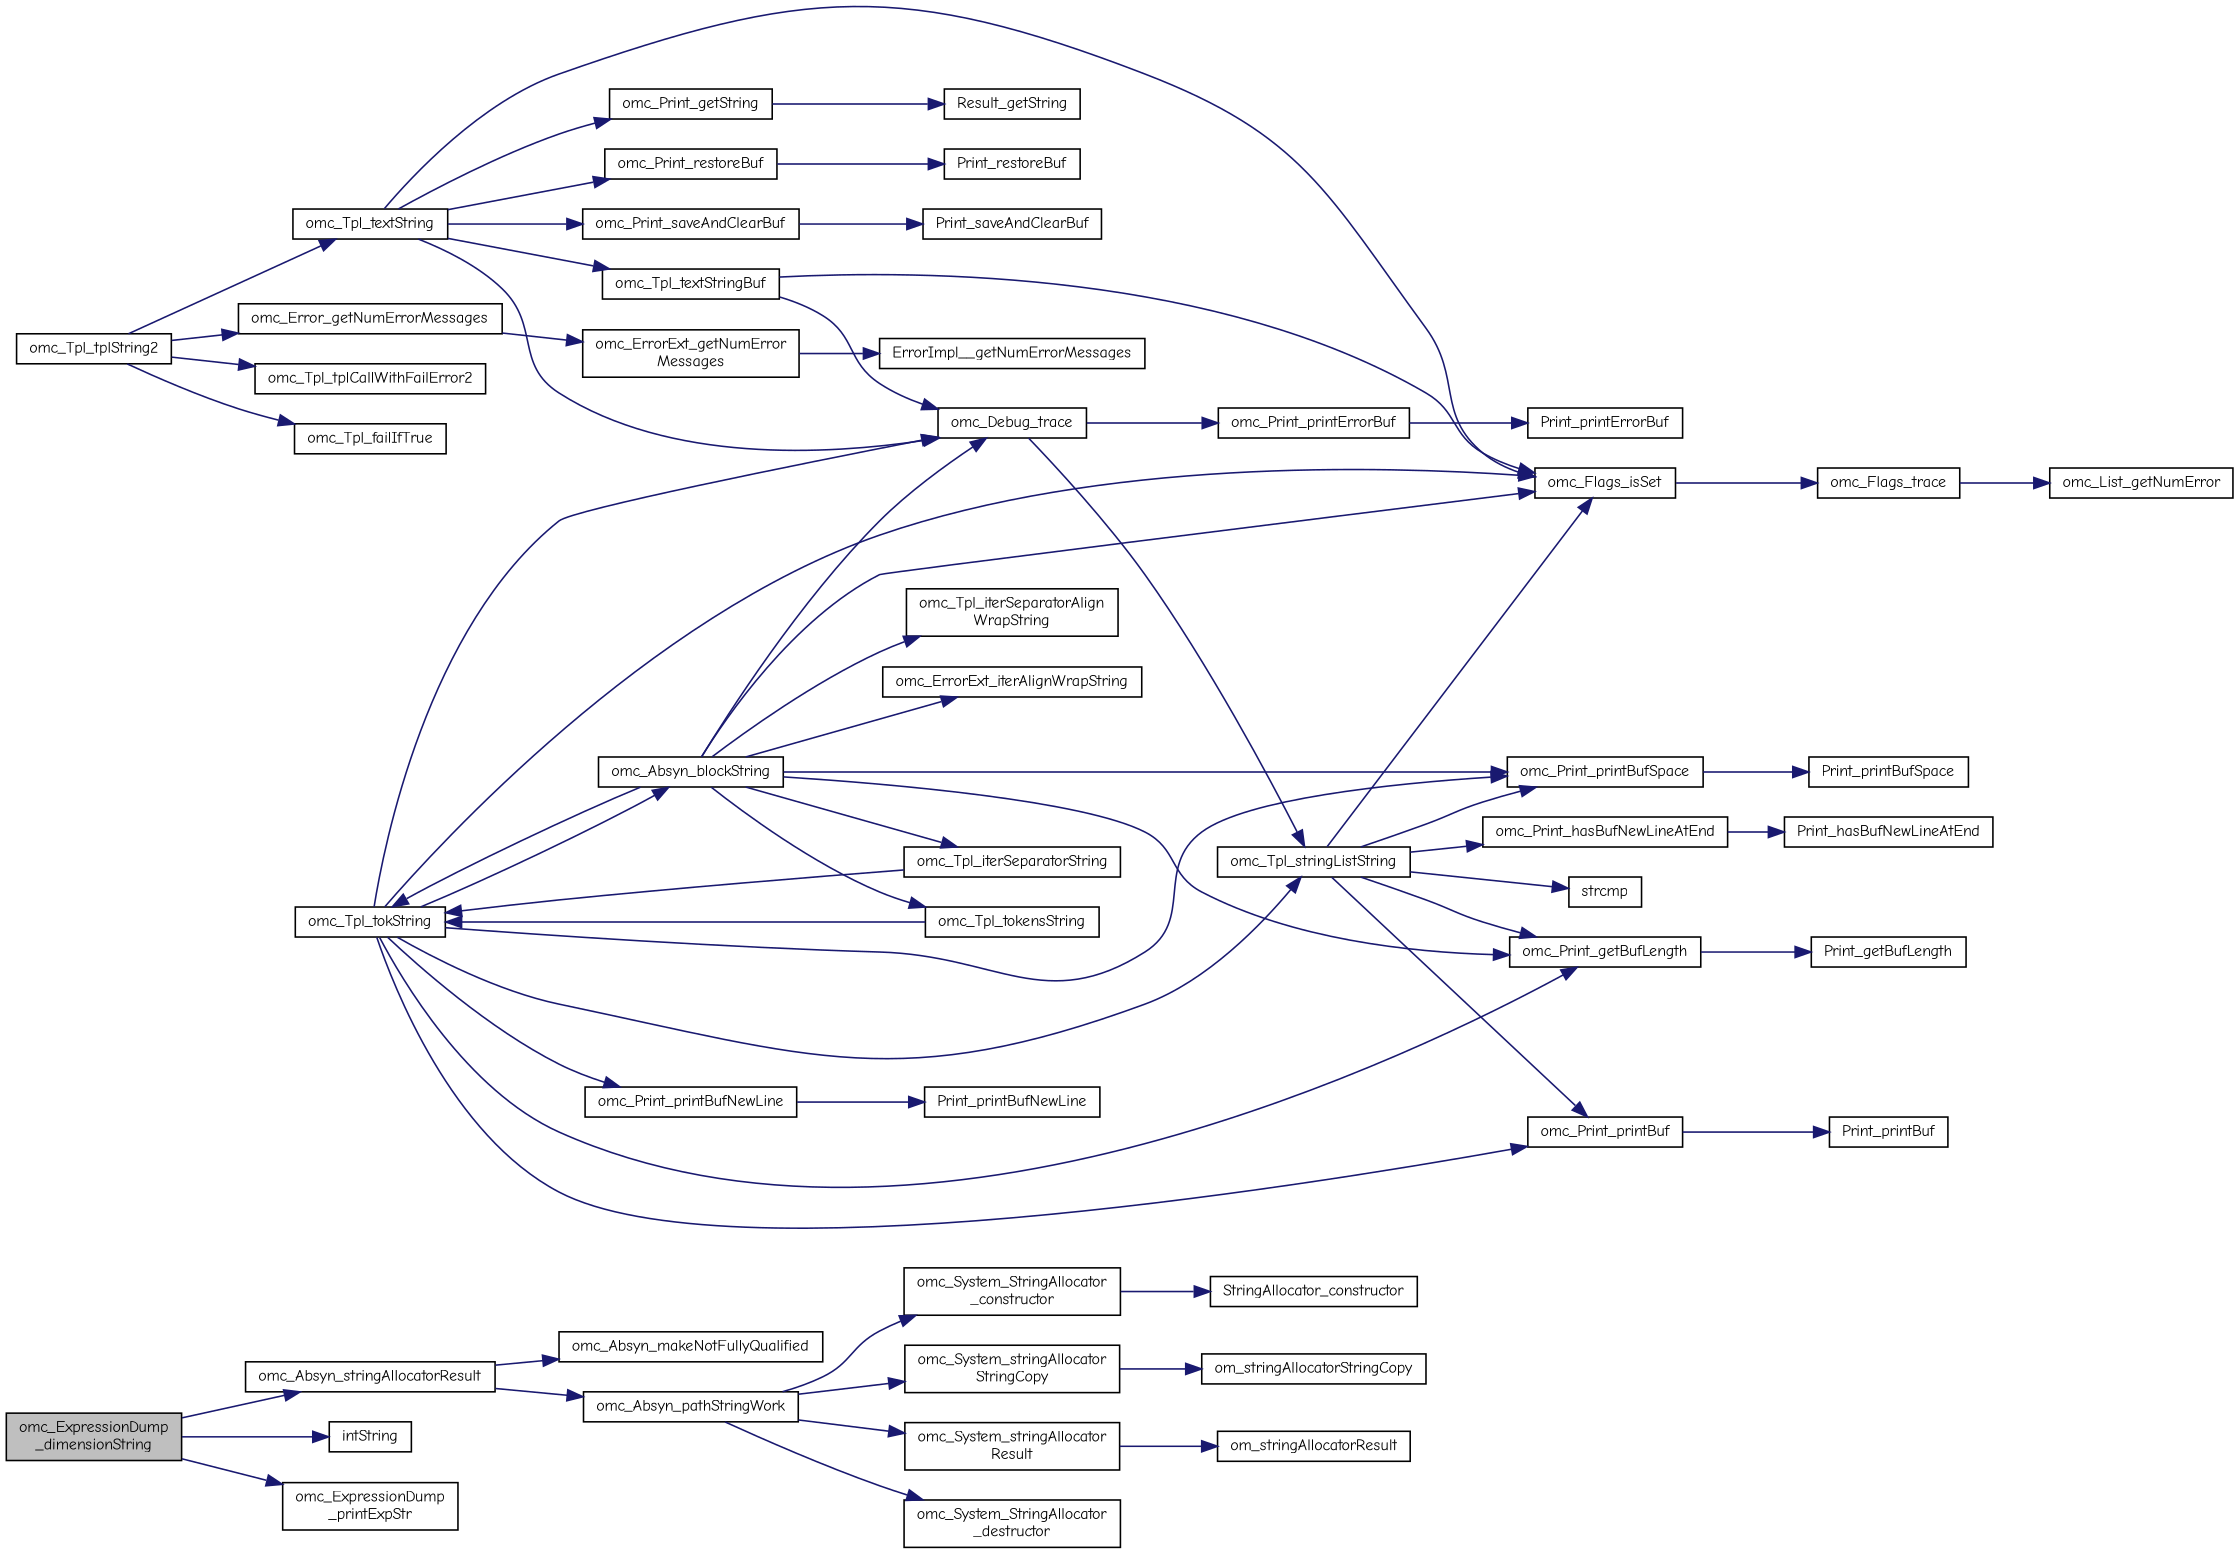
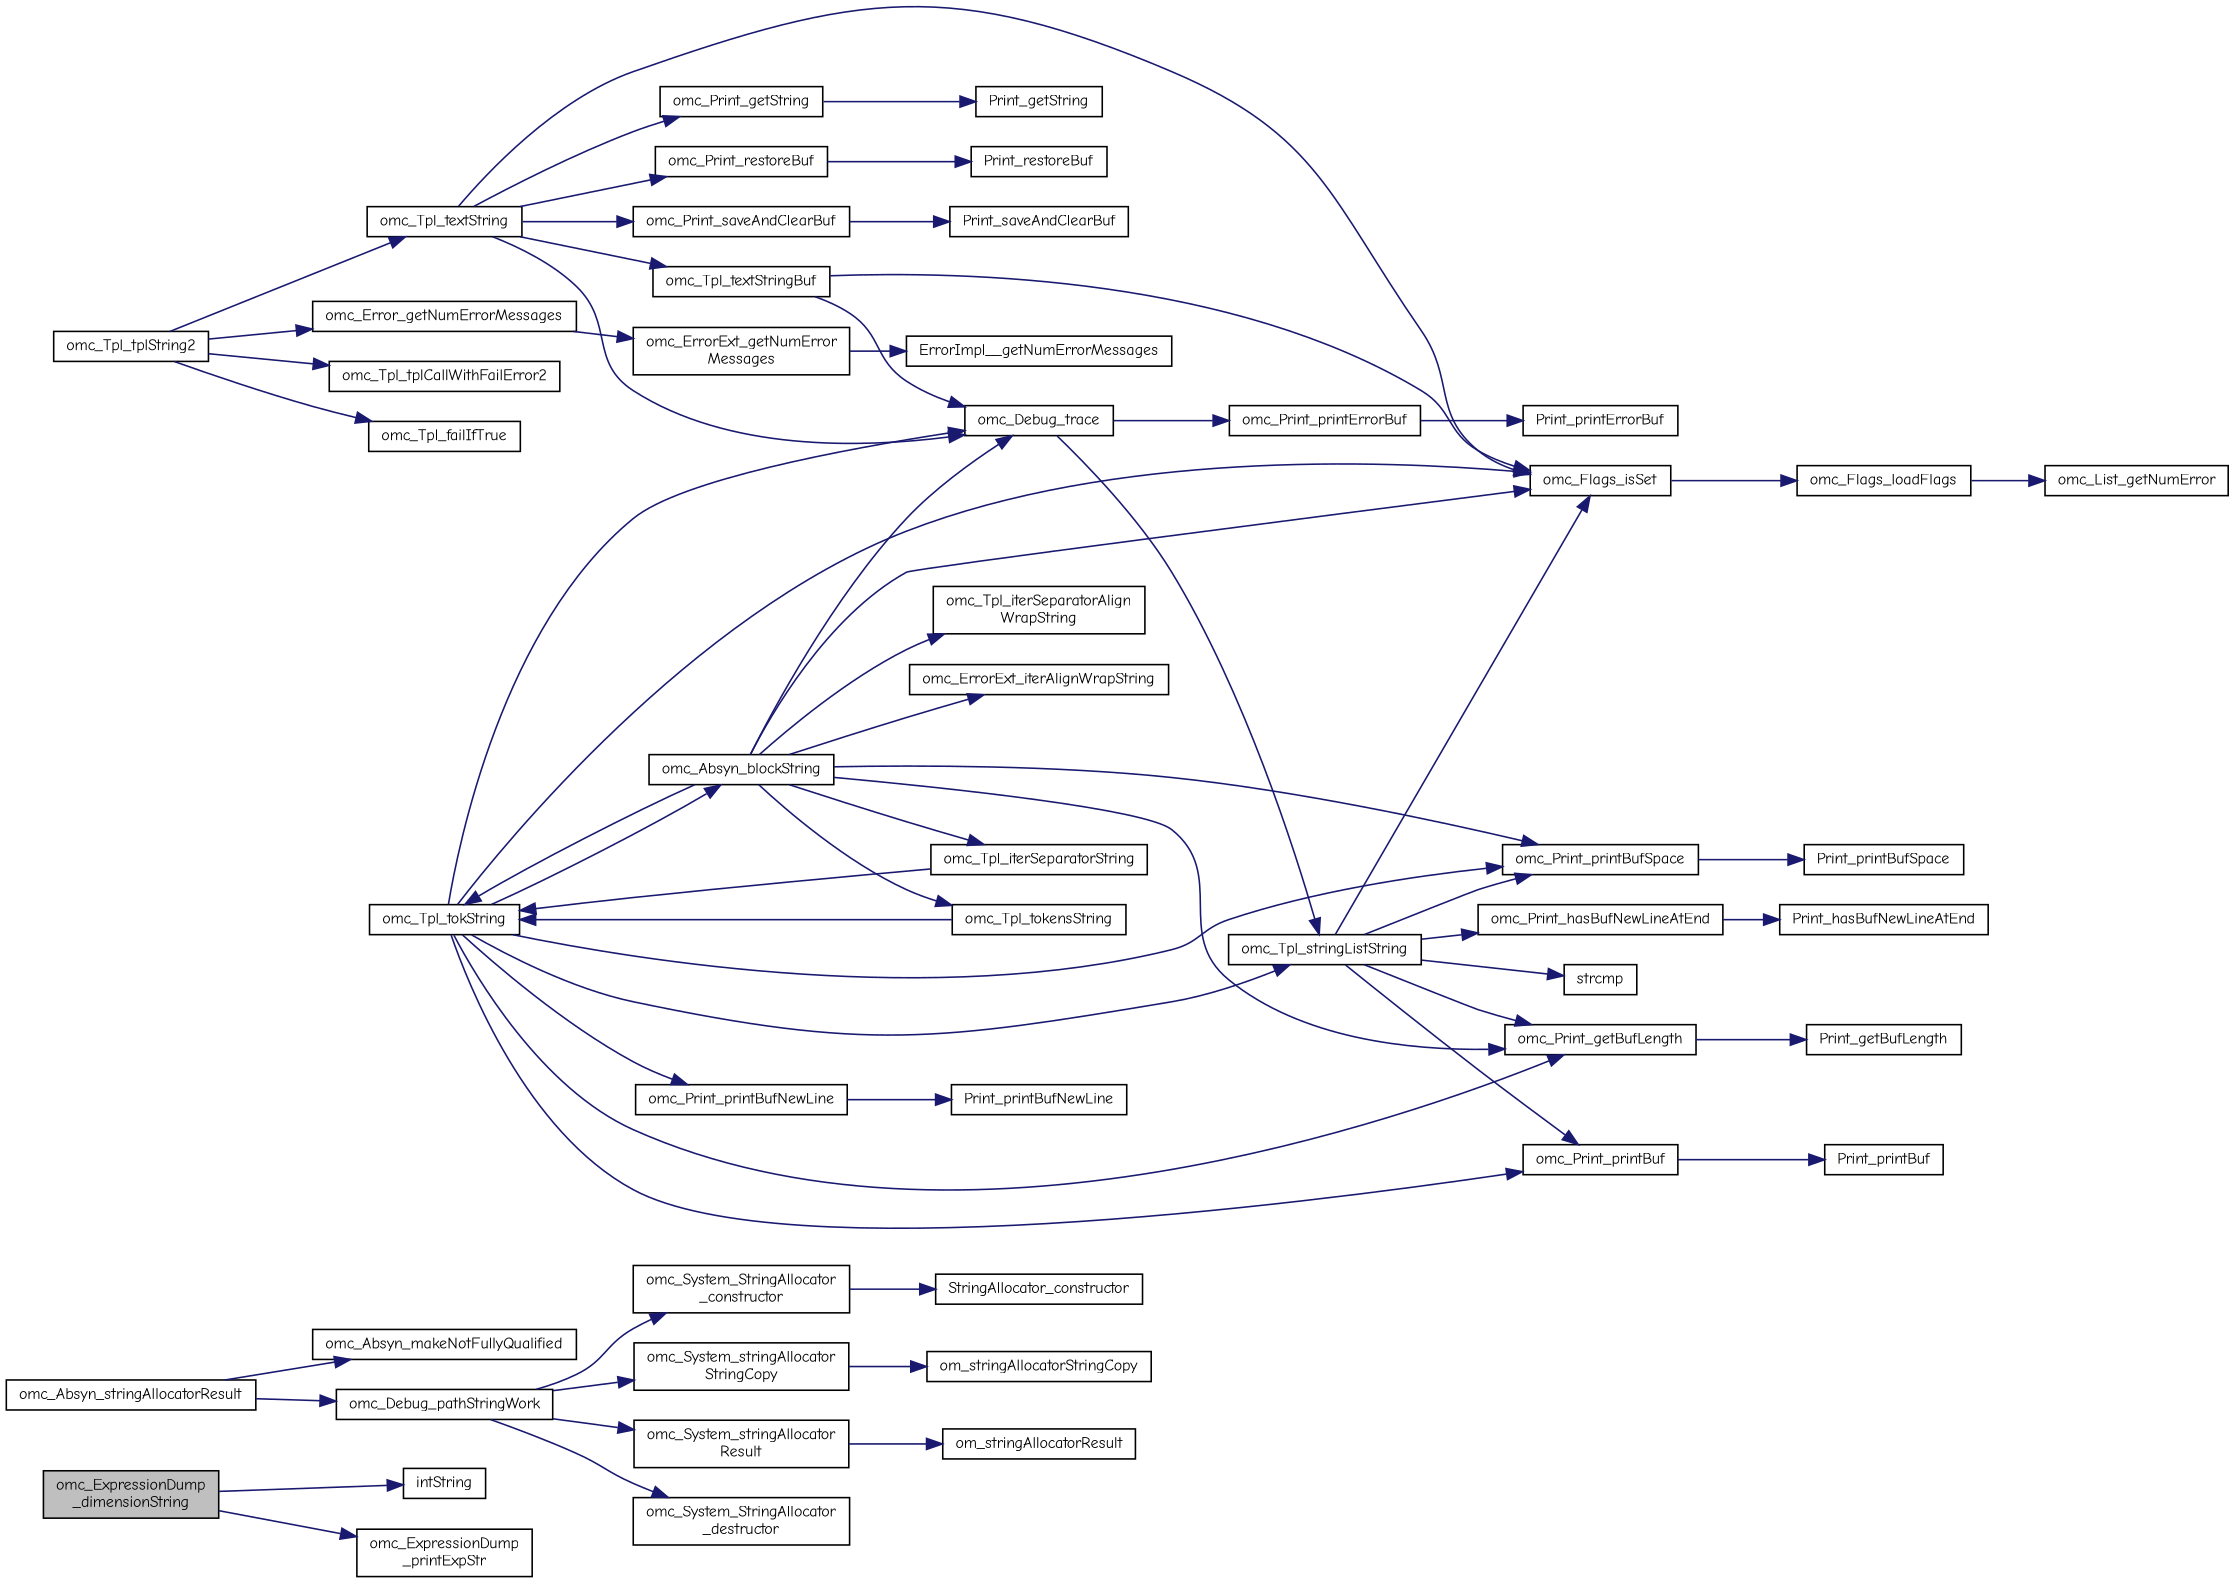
  digraph {
    fontname="Comic Neue"
    rankdir=LR
    node [color=black fillcolor=white fontname="Comic Neue" fontsize=10 shape=record style=filled]
    edge [color=midnightblue fontname="Comic Neue" fontsize=10 labelfontname=Helvetica labelfontsize=10 style=solid]
    n1 [fillcolor=grey75 fontcolor=black height=0.2 label="omc_ExpressionDump\l_dimensionString" width=0.4]
    n2 [height=0.2 label=omc_Absyn_stringAllocatorResult width=0.4]
    n3 [height=0.2 label=intString width=0.4]
    n4 [height=0.2 label="omc_ExpressionDump\l_printExpStr" width=0.4]
    n5 [height=0.2 label=omc_Absyn_makeNotFullyQualified width=0.4]
-   n6 [height=0.2 label=omc_Absyn_pathStringWork width=0.4]
+   n6 [height=0.2 label=omc_Debug_pathStringWork width=0.4]
    n7 [height=0.2 label="omc_System_StringAllocator\l_constructor" width=0.4]
    n8 [height=0.2 label="omc_System_stringAllocator\lStringCopy" width=0.4]
    n9 [height=0.2 label="omc_System_stringAllocator\lResult" width=0.4]
    n10 [height=0.2 label="omc_System_StringAllocator\l_destructor" width=0.4]
    n11 [height=0.2 label=StringAllocator_constructor width=0.4]
    n12 [height=0.2 label=om_stringAllocatorStringCopy width=0.4]
    n13 [height=0.2 label=om_stringAllocatorResult width=0.4]
    n14 [height=0.2 label=omc_Tpl_tplString2 width=0.4]
    n15 [height=0.2 label=omc_Error_getNumErrorMessages width=0.4]
    n16 [height=0.2 label=omc_Tpl_tplCallWithFailError2 width=0.4]
    n17 [height=0.2 label=omc_Tpl_failIfTrue width=0.4]
    n18 [height=0.2 label=omc_Tpl_textString width=0.4]
    n19 [height=0.2 label="omc_ErrorExt_getNumError\lMessages" width=0.4]
    n20 [height=0.2 label=omc_Print_saveAndClearBuf width=0.4]
    n21 [height=0.2 label=omc_Tpl_textStringBuf width=0.4]
    n22 [height=0.2 label=omc_Flags_isSet width=0.4]
    n23 [height=0.2 label=omc_Debug_trace width=0.4]
    n24 [height=0.2 label=omc_Print_getString width=0.4]
    n25 [height=0.2 label=omc_Print_restoreBuf width=0.4]
    n26 [height=0.2 label=ErrorImpl__getNumErrorMessages width=0.4]
    n27 [height=0.2 label=Print_saveAndClearBuf width=0.4]
-   n28 [height=0.2 label=omc_Flags_trace width=0.4]
+   n28 [height=0.2 label=omc_Flags_loadFlags width=0.4]
    n29 [height=0.2 label=omc_Tpl_stringListString width=0.4]
    n30 [height=0.2 label=omc_Print_printErrorBuf width=0.4]
-   n31 [height=0.2 label=Result_getString width=0.4]
+   n31 [height=0.2 label=Print_getString width=0.4]
    n32 [height=0.2 label=Print_restoreBuf width=0.4]
    n33 [height=0.2 label=omc_Tpl_tokensString width=0.4]
    n34 [height=0.2 label=omc_Tpl_tokString width=0.4]
    n35 [height=0.2 label=omc_Print_printBufNewLine width=0.4]
    n36 [height=0.2 label=omc_Print_getBufLength width=0.4]
    n37 [height=0.2 label=omc_Print_printBufSpace width=0.4]
    n38 [height=0.2 label=omc_Print_printBuf width=0.4]
    n39 [height=0.2 label=omc_Absyn_blockString width=0.4]
    n40 [height=0.2 label=Print_printBufNewLine width=0.4]
    n41 [height=0.2 label=Print_getBufLength width=0.4]
    n42 [height=0.2 label=Print_printBufSpace width=0.4]
    n43 [height=0.2 label=Print_printBuf width=0.4]
    n44 [height=0.2 label=strcmp width=0.4]
    n45 [height=0.2 label=omc_Print_hasBufNewLineAtEnd width=0.4]
    n46 [height=0.2 label=omc_Tpl_iterSeparatorString width=0.4]
    n47 [height=0.2 label="omc_Tpl_iterSeparatorAlign\lWrapString" width=0.4]
    n48 [height=0.2 label=omc_ErrorExt_iterAlignWrapString width=0.4]
    n49 [height=0.2 label=Print_hasBufNewLineAtEnd width=0.4]
    n50 [height=0.2 label=omc_List_getNumError width=0.4]
    n51 [height=0.2 label=Print_printErrorBuf width=0.4]
-   n1 -> n2
    n1 -> n3
    n1 -> n4
    n2 -> n5
    n2 -> n6
    n6 -> n7
    n6 -> n8
    n6 -> n9
    n6 -> n10
    n7 -> n11
    n8 -> n12
    n9 -> n13
    n14 -> n15
    n14 -> n16
    n14 -> n17
    n14 -> n18
    n15 -> n19
    n18 -> n20
    n18 -> n21
    n18 -> n22
    n18 -> n23
    n18 -> n24
    n18 -> n25
    n19 -> n26
    n20 -> n27
    n21 -> n22
    n21 -> n23
    n22 -> n28
    n23 -> n29
    n23 -> n30
    n24 -> n31
    n25 -> n32
    n28 -> n50
    n29 -> n22
    n29 -> n36
    n29 -> n37
    n29 -> n38
    n29 -> n44
    n29 -> n45
    n30 -> n51
    n33 -> n34
    n34 -> n22
    n34 -> n23
    n34 -> n29
    n34 -> n35
    n34 -> n36
    n34 -> n37
    n34 -> n38
    n34 -> n39
    n35 -> n40
    n36 -> n41
    n37 -> n42
    n38 -> n43
    n39 -> n22
    n39 -> n23
    n39 -> n33
    n39 -> n34
    n39 -> n36
    n39 -> n37
    n39 -> n46
    n39 -> n47
    n39 -> n48
    n45 -> n49
    n46 -> n34
  }
